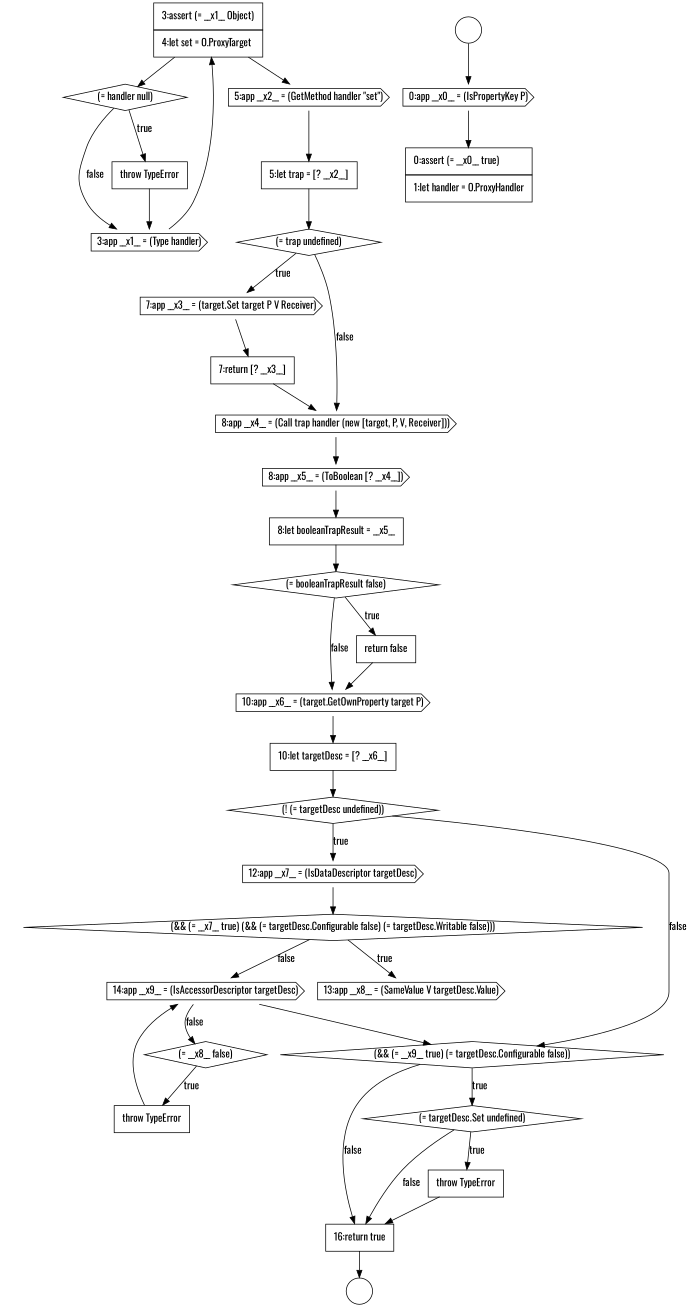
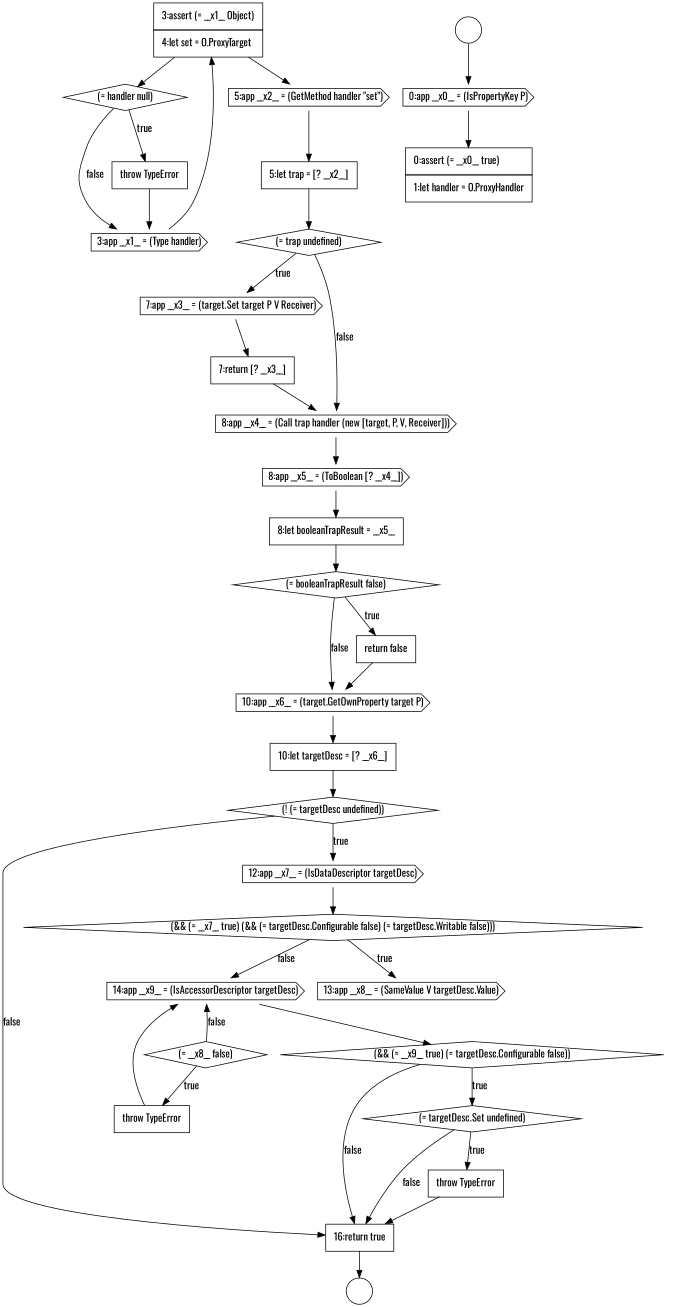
  digraph {
    fontname=Oswald
    node [color=black fillcolor=white fontname=Oswald shape=none style=filled]
    edge [color=black fontname=Oswald]
    n1 [label=<<font color="black">(! (= targetDesc undefined))</font>> shape=diamond]
    n2 [label=<<font color="black">     <table border="0" cellborder="1" cellspacing="0" cellpadding="10">       <tr><td align="left">16:return true</td></tr>     </table>   </font>> margin=0]
    n3 [label=<<font color="black">12:app __x7__ = (IsDataDescriptor targetDesc)</font>> shape=cds]
    n4 [label=" " shape=circle]
    n5 [label=<<font color="black">(&amp;&amp; (= __x7__ true) (&amp;&amp; (= targetDesc.Configurable false) (= targetDesc.Writable false)))</font>> shape=diamond]
    n6 [label=<<font color="black">(= __x8__ false)</font>> shape=diamond]
    n7 [label=<<font color="black">14:app __x9__ = (IsAccessorDescriptor targetDesc)</font>> shape=cds]
    n8 [label=<<font color="black">     <table border="0" cellborder="1" cellspacing="0" cellpadding="10">       <tr><td align="left">throw TypeError</td></tr>     </table>   </font>> margin=0]
    n9 [label=<<font color="black">(&amp;&amp; (= __x9__ true) (= targetDesc.Configurable false))</font>> shape=diamond]
    n10 [label=<<font color="black">0:app __x0__ = (IsPropertyKey P)</font>> shape=cds]
    n11 [label=<<font color="black">     <table border="0" cellborder="1" cellspacing="0" cellpadding="10">       <tr><td align="left">0:assert (= __x0__ true)</td></tr>       <tr><td align="left">1:let handler = O.ProxyHandler</td></tr>     </table>   </font>> margin=0]
    n12 [label=<<font color="black">3:app __x1__ = (Type handler)</font>> shape=cds]
    n13 [label=<<font color="black">     <table border="0" cellborder="1" cellspacing="0" cellpadding="10">       <tr><td align="left">3:assert (= __x1__ Object)</td></tr>       <tr><td align="left">4:let set = O.ProxyTarget</td></tr>     </table>   </font>> margin=0]
    n14 [label=<<font color="black">(= handler null)</font>> shape=diamond]
    n15 [label=<<font color="black">5:app __x2__ = (GetMethod handler &quot;set&quot;)</font>> shape=cds]
    n16 [label=<<font color="black">(= targetDesc.Set undefined)</font>> shape=diamond]
    n17 [label=<<font color="black">     <table border="0" cellborder="1" cellspacing="0" cellpadding="10">       <tr><td align="left">throw TypeError</td></tr>     </table>   </font>> margin=0]
    n18 [label=<<font color="black">     <table border="0" cellborder="1" cellspacing="0" cellpadding="10">       <tr><td align="left">throw TypeError</td></tr>     </table>   </font>> margin=0]
    n19 [label=<<font color="black">10:app __x6__ = (target.GetOwnProperty target P)</font>> shape=cds]
    n20 [label=<<font color="black">     <table border="0" cellborder="1" cellspacing="0" cellpadding="10">       <tr><td align="left">10:let targetDesc = [? __x6__]</td></tr>     </table>   </font>> margin=0]
    n21 [label=<<font color="black">7:app __x3__ = (target.Set target P V Receiver)</font>> shape=cds]
    n22 [label=<<font color="black">     <table border="0" cellborder="1" cellspacing="0" cellpadding="10">       <tr><td align="left">7:return [? __x3__]</td></tr>     </table>   </font>> margin=0]
    n23 [label=<<font color="black">8:app __x4__ = (Call trap handler (new [target, P, V, Receiver]))</font>> shape=cds]
    n24 [label=<<font color="black">13:app __x8__ = (SameValue V targetDesc.Value)</font>> shape=cds]
    n25 [label=<<font color="black">     <table border="0" cellborder="1" cellspacing="0" cellpadding="10">       <tr><td align="left">5:let trap = [? __x2__]</td></tr>     </table>   </font>> margin=0]
    n26 [label=<<font color="black">(= trap undefined)</font>> shape=diamond]
    n27 [label=<<font color="black">8:app __x5__ = (ToBoolean [? __x4__])</font>> shape=cds]
    n28 [label=<<font color="black">     <table border="0" cellborder="1" cellspacing="0" cellpadding="10">       <tr><td align="left">8:let booleanTrapResult = __x5__</td></tr>     </table>   </font>> margin=0]
    n29 [label=<<font color="black">     <table border="0" cellborder="1" cellspacing="0" cellpadding="10">       <tr><td align="left">return false</td></tr>     </table>   </font>> margin=0]
    n30 [label=<<font color="black">(= booleanTrapResult false)</font>> shape=diamond]
    n31 [label=" " shape=circle]
-   n1 -> n9 [label=<<font color="black">false</font>>]
+   n1 -> n2 [label=<<font color="black">false</font>>]
    n1 -> n3 [label=<<font color="black">true</font>>]
    n2 -> n4
    n3 -> n5
    n5 -> n7 [label=<<font color="black">false</font>>]
    n5 -> n24 [label=<<font color="black">true</font>>]
-   n7 -> n6 [label=<<font color="black">false</font>>]
+   n6 -> n7 [label=<<font color="black">false</font>>]
    n6 -> n8 [label=<<font color="black">true</font>>]
    n7 -> n9
    n8 -> n7
    n9 -> n2 [label=<<font color="black">false</font>>]
    n9 -> n16 [label=<<font color="black">true</font>>]
    n10 -> n11
    n12 -> n13
    n13 -> n14
    n13 -> n15
    n14 -> n12 [label=<<font color="black">false</font>>]
    n14 -> n18 [label=<<font color="black">true</font>>]
    n15 -> n25
    n16 -> n2 [label=<<font color="black">false</font>>]
    n16 -> n17 [label=<<font color="black">true</font>>]
    n17 -> n2
    n18 -> n12
    n19 -> n20
    n20 -> n1
    n21 -> n22
    n22 -> n23
    n23 -> n27
    n25 -> n26
    n26 -> n21 [label=<<font color="black">true</font>>]
    n26 -> n23 [label=<<font color="black">false</font>>]
    n27 -> n28
    n28 -> n30
    n29 -> n19
    n30 -> n19 [label=<<font color="black">false</font>>]
    n30 -> n29 [label=<<font color="black">true</font>>]
    n31 -> n10
  }
